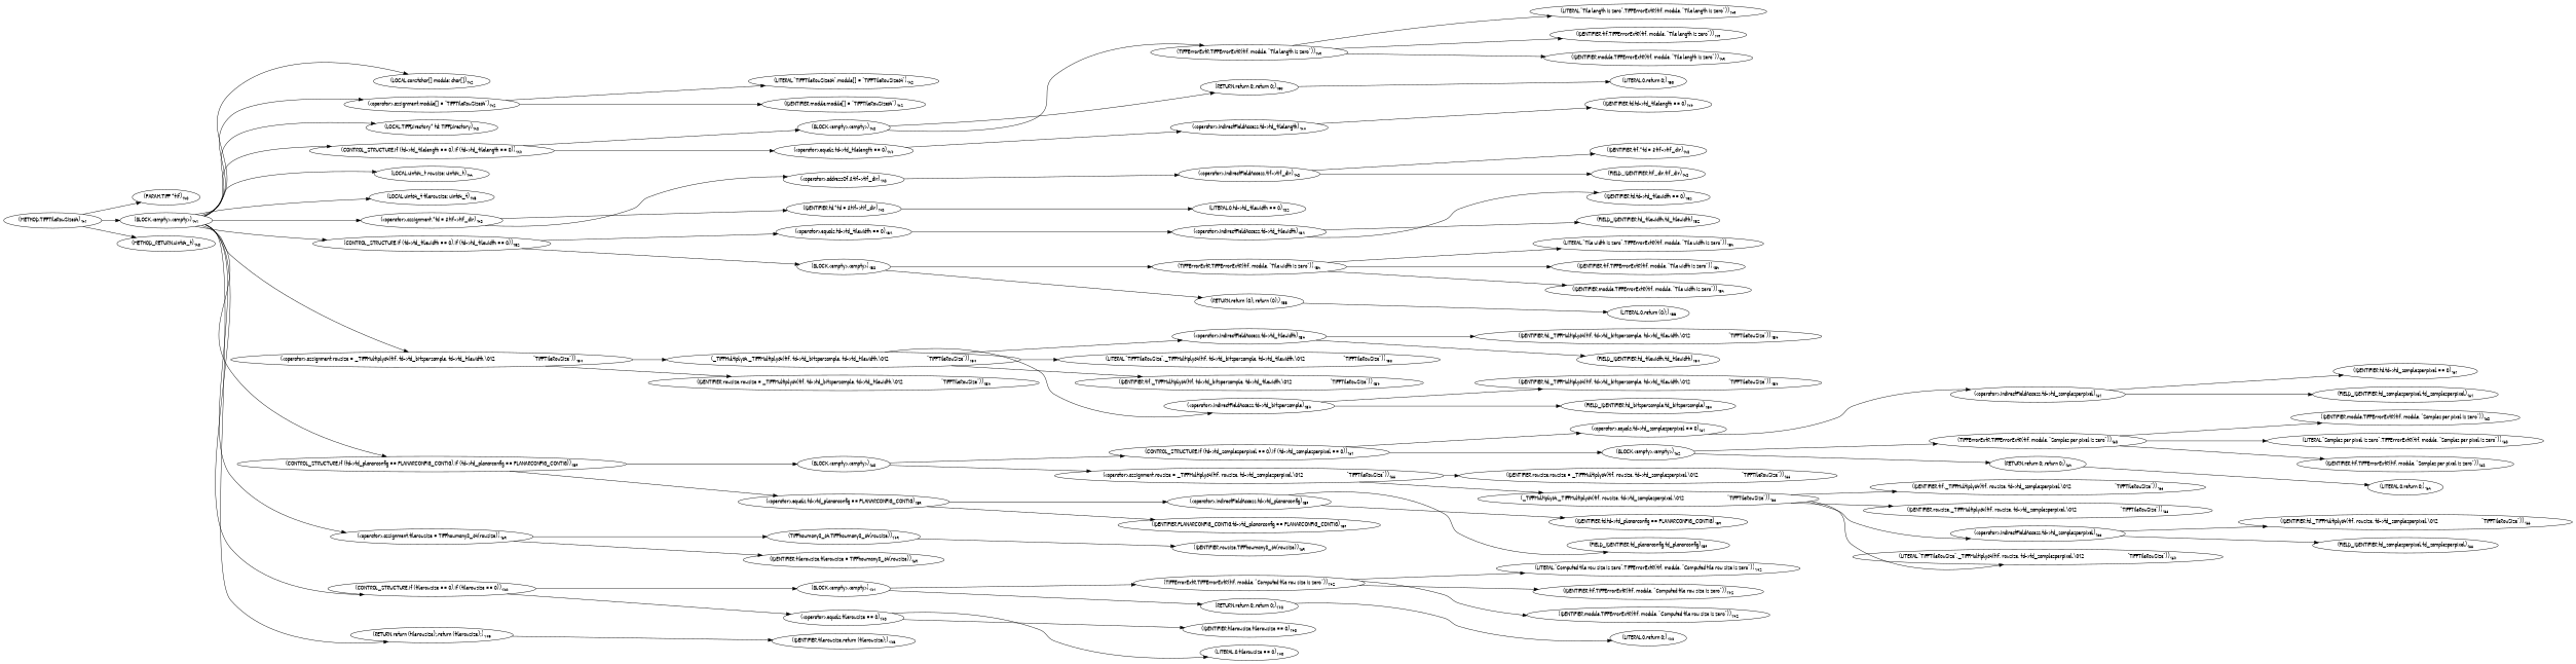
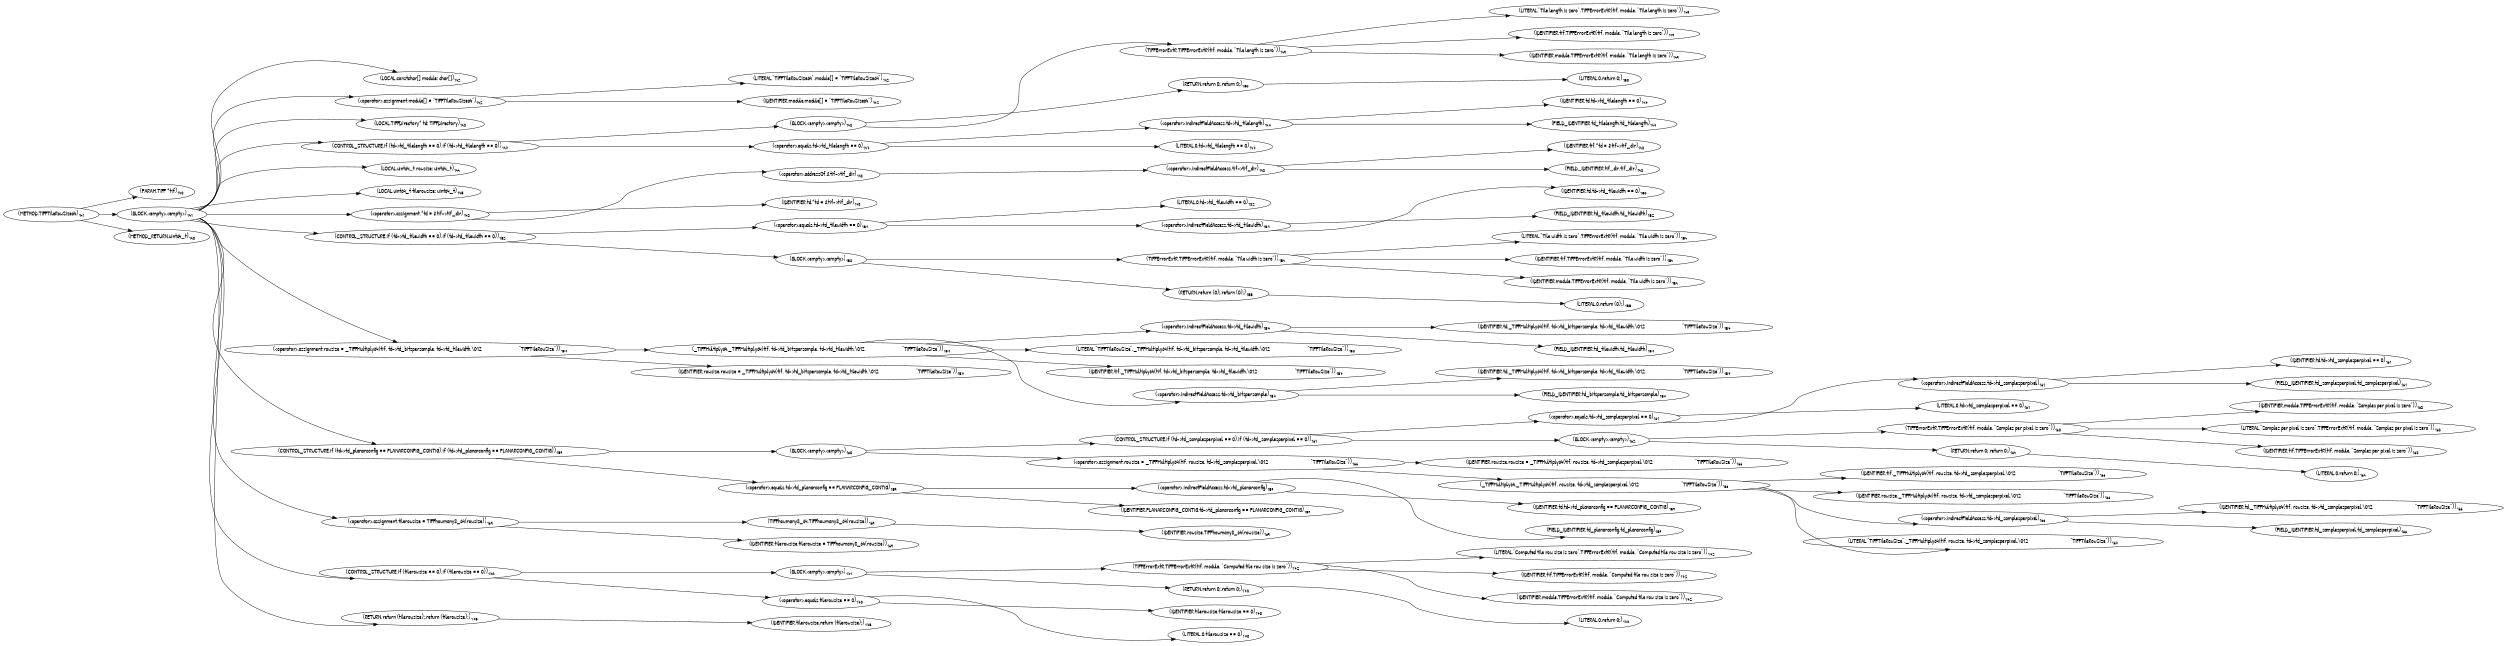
  digraph {
    fontname="Patrick Hand"
    rankdir=LR
    node [fontname="Patrick Hand"]
    edge [fontname="Patrick Hand"]
    n1 [label=<(METHOD,TIFFTileRowSize64)<SUB>141</SUB>>]
    n2 [label=<(PARAM,TIFF *tif)<SUB>140</SUB>>]
    n3 [label=<(BLOCK,&lt;empty&gt;,&lt;empty&gt;)<SUB>141</SUB>>]
    n4 [label=<(METHOD_RETURN,uint64_t)<SUB>140</SUB>>]
    n5 [label=<(LOCAL,constchar[] module: char[])<SUB>142</SUB>>]
    n6 [label=<(&lt;operator&gt;.assignment,module[] = &quot;TIFFTileRowSize64&quot;)<SUB>142</SUB>>]
    n7 [label=<(LOCAL,TIFFDirectory* td: TIFFDirectory)<SUB>143</SUB>>]
    n8 [label=<(&lt;operator&gt;.assignment,*td = &amp;tif-&gt;tif_dir)<SUB>143</SUB>>]
    n9 [label=<(LOCAL,uint64_t rowsize: uint64_t)<SUB>144</SUB>>]
    n10 [label=<(LOCAL,uint64_t tilerowsize: uint64_t)<SUB>145</SUB>>]
    n11 [label=<(CONTROL_STRUCTURE,if (td-&gt;td_tilelength == 0),if (td-&gt;td_tilelength == 0))<SUB>147</SUB>>]
    n12 [label=<(CONTROL_STRUCTURE,if (td-&gt;td_tilewidth == 0),if (td-&gt;td_tilewidth == 0))<SUB>152</SUB>>]
    n13 [label=<(&lt;operator&gt;.assignment,rowsize = _TIFFMultiply64(tif, td-&gt;td_bitspersample, td-&gt;td_tilewidth,\012                              &quot;TIFFTileRowSize&quot;))<SUB>157</SUB>>]
    n14 [label=<(CONTROL_STRUCTURE,if (td-&gt;td_planarconfig == PLANARCONFIG_CONTIG),if (td-&gt;td_planarconfig == PLANARCONFIG_CONTIG))<SUB>159</SUB>>]
    n15 [label=<(&lt;operator&gt;.assignment,tilerowsize = TIFFhowmany8_64(rowsize))<SUB>169</SUB>>]
    n16 [label=<(CONTROL_STRUCTURE,if (tilerowsize == 0),if (tilerowsize == 0))<SUB>170</SUB>>]
    n17 [label=<(RETURN,return (tilerowsize);,return (tilerowsize);)<SUB>175</SUB>>]
    n18 [label=<(IDENTIFIER,module,module[] = &quot;TIFFTileRowSize64&quot;)<SUB>142</SUB>>]
    n19 [label=<(LITERAL,&quot;TIFFTileRowSize64&quot;,module[] = &quot;TIFFTileRowSize64&quot;)<SUB>142</SUB>>]
    n20 [label=<(IDENTIFIER,td,*td = &amp;tif-&gt;tif_dir)<SUB>143</SUB>>]
    n21 [label=<(&lt;operator&gt;.addressOf,&amp;tif-&gt;tif_dir)<SUB>143</SUB>>]
    n22 [label=<(&lt;operator&gt;.equals,td-&gt;td_tilelength == 0)<SUB>147</SUB>>]
    n23 [label=<(BLOCK,&lt;empty&gt;,&lt;empty&gt;)<SUB>148</SUB>>]
    n24 [label=<(&lt;operator&gt;.equals,td-&gt;td_tilewidth == 0)<SUB>152</SUB>>]
    n25 [label=<(BLOCK,&lt;empty&gt;,&lt;empty&gt;)<SUB>153</SUB>>]
    n26 [label=<(IDENTIFIER,rowsize,rowsize = _TIFFMultiply64(tif, td-&gt;td_bitspersample, td-&gt;td_tilewidth,\012                              &quot;TIFFTileRowSize&quot;))<SUB>157</SUB>>]
    n27 [label=<(_TIFFMultiply64,_TIFFMultiply64(tif, td-&gt;td_bitspersample, td-&gt;td_tilewidth,\012                              &quot;TIFFTileRowSize&quot;))<SUB>157</SUB>>]
    n28 [label=<(&lt;operator&gt;.equals,td-&gt;td_planarconfig == PLANARCONFIG_CONTIG)<SUB>159</SUB>>]
    n29 [label=<(BLOCK,&lt;empty&gt;,&lt;empty&gt;)<SUB>160</SUB>>]
    n30 [label=<(IDENTIFIER,tilerowsize,tilerowsize = TIFFhowmany8_64(rowsize))<SUB>169</SUB>>]
-   n31 [label=<(TIFFhowmany8_64,TIFFhowmany8_64(rowsize))<SUB>179</SUB>>]
+   n31 [label=<(TIFFhowmany8_64,TIFFhowmany8_64(rowsize))<SUB>169</SUB>>]
    n32 [label=<(&lt;operator&gt;.equals,tilerowsize == 0)<SUB>170</SUB>>]
    n33 [label=<(BLOCK,&lt;empty&gt;,&lt;empty&gt;)<SUB>171</SUB>>]
    n34 [label=<(IDENTIFIER,tilerowsize,return (tilerowsize);)<SUB>175</SUB>>]
    n35 [label=<(&lt;operator&gt;.indirectFieldAccess,tif-&gt;tif_dir)<SUB>143</SUB>>]
    n36 [label=<(IDENTIFIER,tif,*td = &amp;tif-&gt;tif_dir)<SUB>143</SUB>>]
    n37 [label=<(FIELD_IDENTIFIER,tif_dir,tif_dir)<SUB>143</SUB>>]
    n38 [label=<(&lt;operator&gt;.indirectFieldAccess,td-&gt;td_tilelength)<SUB>147</SUB>>]
+   n39 [label=<(LITERAL,0,td-&gt;td_tilelength == 0)<SUB>147</SUB>>]
    n40 [label=<(TIFFErrorExtR,TIFFErrorExtR(tif, module, &quot;Tile length is zero&quot;))<SUB>149</SUB>>]
    n41 [label=<(RETURN,return 0;,return 0;)<SUB>150</SUB>>]
    n42 [label=<(IDENTIFIER,td,td-&gt;td_tilelength == 0)<SUB>147</SUB>>]
+   n43 [label=<(FIELD_IDENTIFIER,td_tilelength,td_tilelength)<SUB>147</SUB>>]
    n44 [label=<(IDENTIFIER,tif,TIFFErrorExtR(tif, module, &quot;Tile length is zero&quot;))<SUB>149</SUB>>]
    n45 [label=<(IDENTIFIER,module,TIFFErrorExtR(tif, module, &quot;Tile length is zero&quot;))<SUB>149</SUB>>]
    n46 [label=<(LITERAL,&quot;Tile length is zero&quot;,TIFFErrorExtR(tif, module, &quot;Tile length is zero&quot;))<SUB>149</SUB>>]
    n47 [label=<(LITERAL,0,return 0;)<SUB>150</SUB>>]
    n48 [label=<(&lt;operator&gt;.indirectFieldAccess,td-&gt;td_tilewidth)<SUB>152</SUB>>]
    n49 [label=<(LITERAL,0,td-&gt;td_tilewidth == 0)<SUB>132</SUB>>]
    n50 [label=<(TIFFErrorExtR,TIFFErrorExtR(tif, module, &quot;Tile width is zero&quot;))<SUB>154</SUB>>]
    n51 [label=<(RETURN,return (0);,return (0);)<SUB>155</SUB>>]
-   n52 [label=<(IDENTIFIER,td,td-&gt;td_tilewidth == 0)<SUB>152</SUB>>]
+   n52 [label=<(IDENTIFIER,td,td-&gt;td_tilewidth == 0)<SUB>153</SUB>>]
    n53 [label=<(FIELD_IDENTIFIER,td_tilewidth,td_tilewidth)<SUB>152</SUB>>]
    n54 [label=<(IDENTIFIER,tif,TIFFErrorExtR(tif, module, &quot;Tile width is zero&quot;))<SUB>154</SUB>>]
    n55 [label=<(IDENTIFIER,module,TIFFErrorExtR(tif, module, &quot;Tile width is zero&quot;))<SUB>154</SUB>>]
    n56 [label=<(LITERAL,&quot;Tile width is zero&quot;,TIFFErrorExtR(tif, module, &quot;Tile width is zero&quot;))<SUB>154</SUB>>]
    n57 [label=<(LITERAL,0,return (0);)<SUB>155</SUB>>]
    n58 [label=<(IDENTIFIER,tif,_TIFFMultiply64(tif, td-&gt;td_bitspersample, td-&gt;td_tilewidth,\012                              &quot;TIFFTileRowSize&quot;))<SUB>157</SUB>>]
    n59 [label=<(&lt;operator&gt;.indirectFieldAccess,td-&gt;td_bitspersample)<SUB>157</SUB>>]
    n60 [label=<(&lt;operator&gt;.indirectFieldAccess,td-&gt;td_tilewidth)<SUB>157</SUB>>]
    n61 [label=<(LITERAL,&quot;TIFFTileRowSize&quot;,_TIFFMultiply64(tif, td-&gt;td_bitspersample, td-&gt;td_tilewidth,\012                              &quot;TIFFTileRowSize&quot;))<SUB>158</SUB>>]
    n62 [label=<(IDENTIFIER,td,_TIFFMultiply64(tif, td-&gt;td_bitspersample, td-&gt;td_tilewidth,\012                              &quot;TIFFTileRowSize&quot;))<SUB>157</SUB>>]
    n63 [label=<(FIELD_IDENTIFIER,td_bitspersample,td_bitspersample)<SUB>157</SUB>>]
    n64 [label=<(IDENTIFIER,td,_TIFFMultiply64(tif, td-&gt;td_bitspersample, td-&gt;td_tilewidth,\012                              &quot;TIFFTileRowSize&quot;))<SUB>157</SUB>>]
    n65 [label=<(FIELD_IDENTIFIER,td_tilewidth,td_tilewidth)<SUB>157</SUB>>]
    n66 [label=<(&lt;operator&gt;.indirectFieldAccess,td-&gt;td_planarconfig)<SUB>159</SUB>>]
    n67 [label=<(IDENTIFIER,PLANARCONFIG_CONTIG,td-&gt;td_planarconfig == PLANARCONFIG_CONTIG)<SUB>159</SUB>>]
    n68 [label=<(CONTROL_STRUCTURE,if (td-&gt;td_samplesperpixel == 0),if (td-&gt;td_samplesperpixel == 0))<SUB>161</SUB>>]
    n69 [label=<(&lt;operator&gt;.assignment,rowsize = _TIFFMultiply64(tif, rowsize, td-&gt;td_samplesperpixel,\012                                  &quot;TIFFTileRowSize&quot;))<SUB>166</SUB>>]
    n70 [label=<(IDENTIFIER,td,td-&gt;td_planarconfig == PLANARCONFIG_CONTIG)<SUB>159</SUB>>]
    n71 [label=<(FIELD_IDENTIFIER,td_planarconfig,td_planarconfig)<SUB>159</SUB>>]
    n72 [label=<(&lt;operator&gt;.equals,td-&gt;td_samplesperpixel == 0)<SUB>161</SUB>>]
    n73 [label=<(BLOCK,&lt;empty&gt;,&lt;empty&gt;)<SUB>162</SUB>>]
    n74 [label=<(IDENTIFIER,rowsize,rowsize = _TIFFMultiply64(tif, rowsize, td-&gt;td_samplesperpixel,\012                                  &quot;TIFFTileRowSize&quot;))<SUB>166</SUB>>]
    n75 [label=<(_TIFFMultiply64,_TIFFMultiply64(tif, rowsize, td-&gt;td_samplesperpixel,\012                                  &quot;TIFFTileRowSize&quot;))<SUB>166</SUB>>]
    n76 [label=<(&lt;operator&gt;.indirectFieldAccess,td-&gt;td_samplesperpixel)<SUB>161</SUB>>]
+   n77 [label=<(LITERAL,0,td-&gt;td_samplesperpixel == 0)<SUB>161</SUB>>]
    n78 [label=<(TIFFErrorExtR,TIFFErrorExtR(tif, module, &quot;Samples per pixel is zero&quot;))<SUB>163</SUB>>]
    n79 [label=<(RETURN,return 0;,return 0;)<SUB>164</SUB>>]
    n80 [label=<(IDENTIFIER,td,td-&gt;td_samplesperpixel == 0)<SUB>161</SUB>>]
    n81 [label=<(FIELD_IDENTIFIER,td_samplesperpixel,td_samplesperpixel)<SUB>161</SUB>>]
    n82 [label=<(IDENTIFIER,tif,TIFFErrorExtR(tif, module, &quot;Samples per pixel is zero&quot;))<SUB>163</SUB>>]
    n83 [label=<(IDENTIFIER,module,TIFFErrorExtR(tif, module, &quot;Samples per pixel is zero&quot;))<SUB>163</SUB>>]
    n84 [label=<(LITERAL,&quot;Samples per pixel is zero&quot;,TIFFErrorExtR(tif, module, &quot;Samples per pixel is zero&quot;))<SUB>163</SUB>>]
    n85 [label=<(LITERAL,0,return 0;)<SUB>164</SUB>>]
    n86 [label=<(IDENTIFIER,tif,_TIFFMultiply64(tif, rowsize, td-&gt;td_samplesperpixel,\012                                  &quot;TIFFTileRowSize&quot;))<SUB>166</SUB>>]
    n87 [label=<(IDENTIFIER,rowsize,_TIFFMultiply64(tif, rowsize, td-&gt;td_samplesperpixel,\012                                  &quot;TIFFTileRowSize&quot;))<SUB>166</SUB>>]
    n88 [label=<(&lt;operator&gt;.indirectFieldAccess,td-&gt;td_samplesperpixel)<SUB>166</SUB>>]
    n89 [label=<(LITERAL,&quot;TIFFTileRowSize&quot;,_TIFFMultiply64(tif, rowsize, td-&gt;td_samplesperpixel,\012                                  &quot;TIFFTileRowSize&quot;))<SUB>167</SUB>>]
    n90 [label=<(IDENTIFIER,td,_TIFFMultiply64(tif, rowsize, td-&gt;td_samplesperpixel,\012                                  &quot;TIFFTileRowSize&quot;))<SUB>166</SUB>>]
    n91 [label=<(FIELD_IDENTIFIER,td_samplesperpixel,td_samplesperpixel)<SUB>166</SUB>>]
    n92 [label=<(IDENTIFIER,rowsize,TIFFhowmany8_64(rowsize))<SUB>169</SUB>>]
    n93 [label=<(IDENTIFIER,tilerowsize,tilerowsize == 0)<SUB>170</SUB>>]
    n94 [label=<(LITERAL,0,tilerowsize == 0)<SUB>170</SUB>>]
    n95 [label=<(TIFFErrorExtR,TIFFErrorExtR(tif, module, &quot;Computed tile row size is zero&quot;))<SUB>172</SUB>>]
    n96 [label=<(RETURN,return 0;,return 0;)<SUB>173</SUB>>]
    n97 [label=<(IDENTIFIER,tif,TIFFErrorExtR(tif, module, &quot;Computed tile row size is zero&quot;))<SUB>172</SUB>>]
    n98 [label=<(IDENTIFIER,module,TIFFErrorExtR(tif, module, &quot;Computed tile row size is zero&quot;))<SUB>172</SUB>>]
    n99 [label=<(LITERAL,&quot;Computed tile row size is zero&quot;,TIFFErrorExtR(tif, module, &quot;Computed tile row size is zero&quot;))<SUB>172</SUB>>]
    n100 [label=<(LITERAL,0,return 0;)<SUB>173</SUB>>]
    n1 -> n2
    n1 -> n3
    n1 -> n4
    n3 -> n5
    n3 -> n6
    n3 -> n7
    n3 -> n8
    n3 -> n9
    n3 -> n10
    n3 -> n11
    n3 -> n12
    n3 -> n13
    n3 -> n14
    n3 -> n15
    n3 -> n16
    n3 -> n17
    n6 -> n18
    n6 -> n19
    n8 -> n20
    n8 -> n21
    n11 -> n22
    n11 -> n23
    n12 -> n24
    n12 -> n25
    n13 -> n26
    n13 -> n27
    n14 -> n28
    n14 -> n29
    n15 -> n30
    n15 -> n31
    n16 -> n32
    n16 -> n33
    n17 -> n34
    n21 -> n35
    n22 -> n38
+   n22 -> n39
    n23 -> n40
    n23 -> n41
    n24 -> n48
-   n20 -> n49
+   n24 -> n49
    n25 -> n50
    n25 -> n51
    n27 -> n58
    n27 -> n59
    n27 -> n60
    n27 -> n61
    n28 -> n66
    n28 -> n67
    n29 -> n68
    n29 -> n69
    n31 -> n92
    n32 -> n93
    n32 -> n94
    n33 -> n95
    n33 -> n96
    n35 -> n36
    n35 -> n37
    n38 -> n42
+   n38 -> n43
    n40 -> n44
    n40 -> n45
    n40 -> n46
    n41 -> n47
    n48 -> n52
    n48 -> n53
    n50 -> n54
    n50 -> n55
    n50 -> n56
    n51 -> n57
    n59 -> n62
    n59 -> n63
    n60 -> n64
    n60 -> n65
    n66 -> n70
    n66 -> n71
    n68 -> n72
    n68 -> n73
    n69 -> n74
    n69 -> n75
    n72 -> n76
+   n72 -> n77
    n73 -> n78
    n73 -> n79
    n75 -> n86
    n75 -> n87
    n75 -> n88
    n75 -> n89
    n76 -> n80
    n76 -> n81
    n78 -> n82
    n78 -> n83
    n78 -> n84
    n79 -> n85
    n88 -> n90
    n88 -> n91
    n95 -> n97
    n95 -> n98
    n95 -> n99
    n96 -> n100
  }
